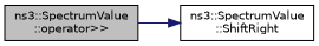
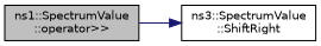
  digraph {
    rankdir=LR
    node [color=black fontname=Helvetica fontsize=10 shape=record style=filled]
-   n1 [fillcolor=grey75 fontcolor=black height=0.2 label="ns3::SpectrumValue\l::operator\>\>" width=0.4]
+   n1 [fillcolor=grey75 fontcolor=black height=0.2 label="ns1::SpectrumValue\l::operator\>\>" width=0.4]
    n2 [fillcolor=white height=0.2 label="ns3::SpectrumValue\l::ShiftRight" width=0.4]
    n1 -> n2 [color=midnightblue fontname=Helvetica fontsize=10 labelfontname=Helvetica labelfontsize=10 style=solid]
  }
